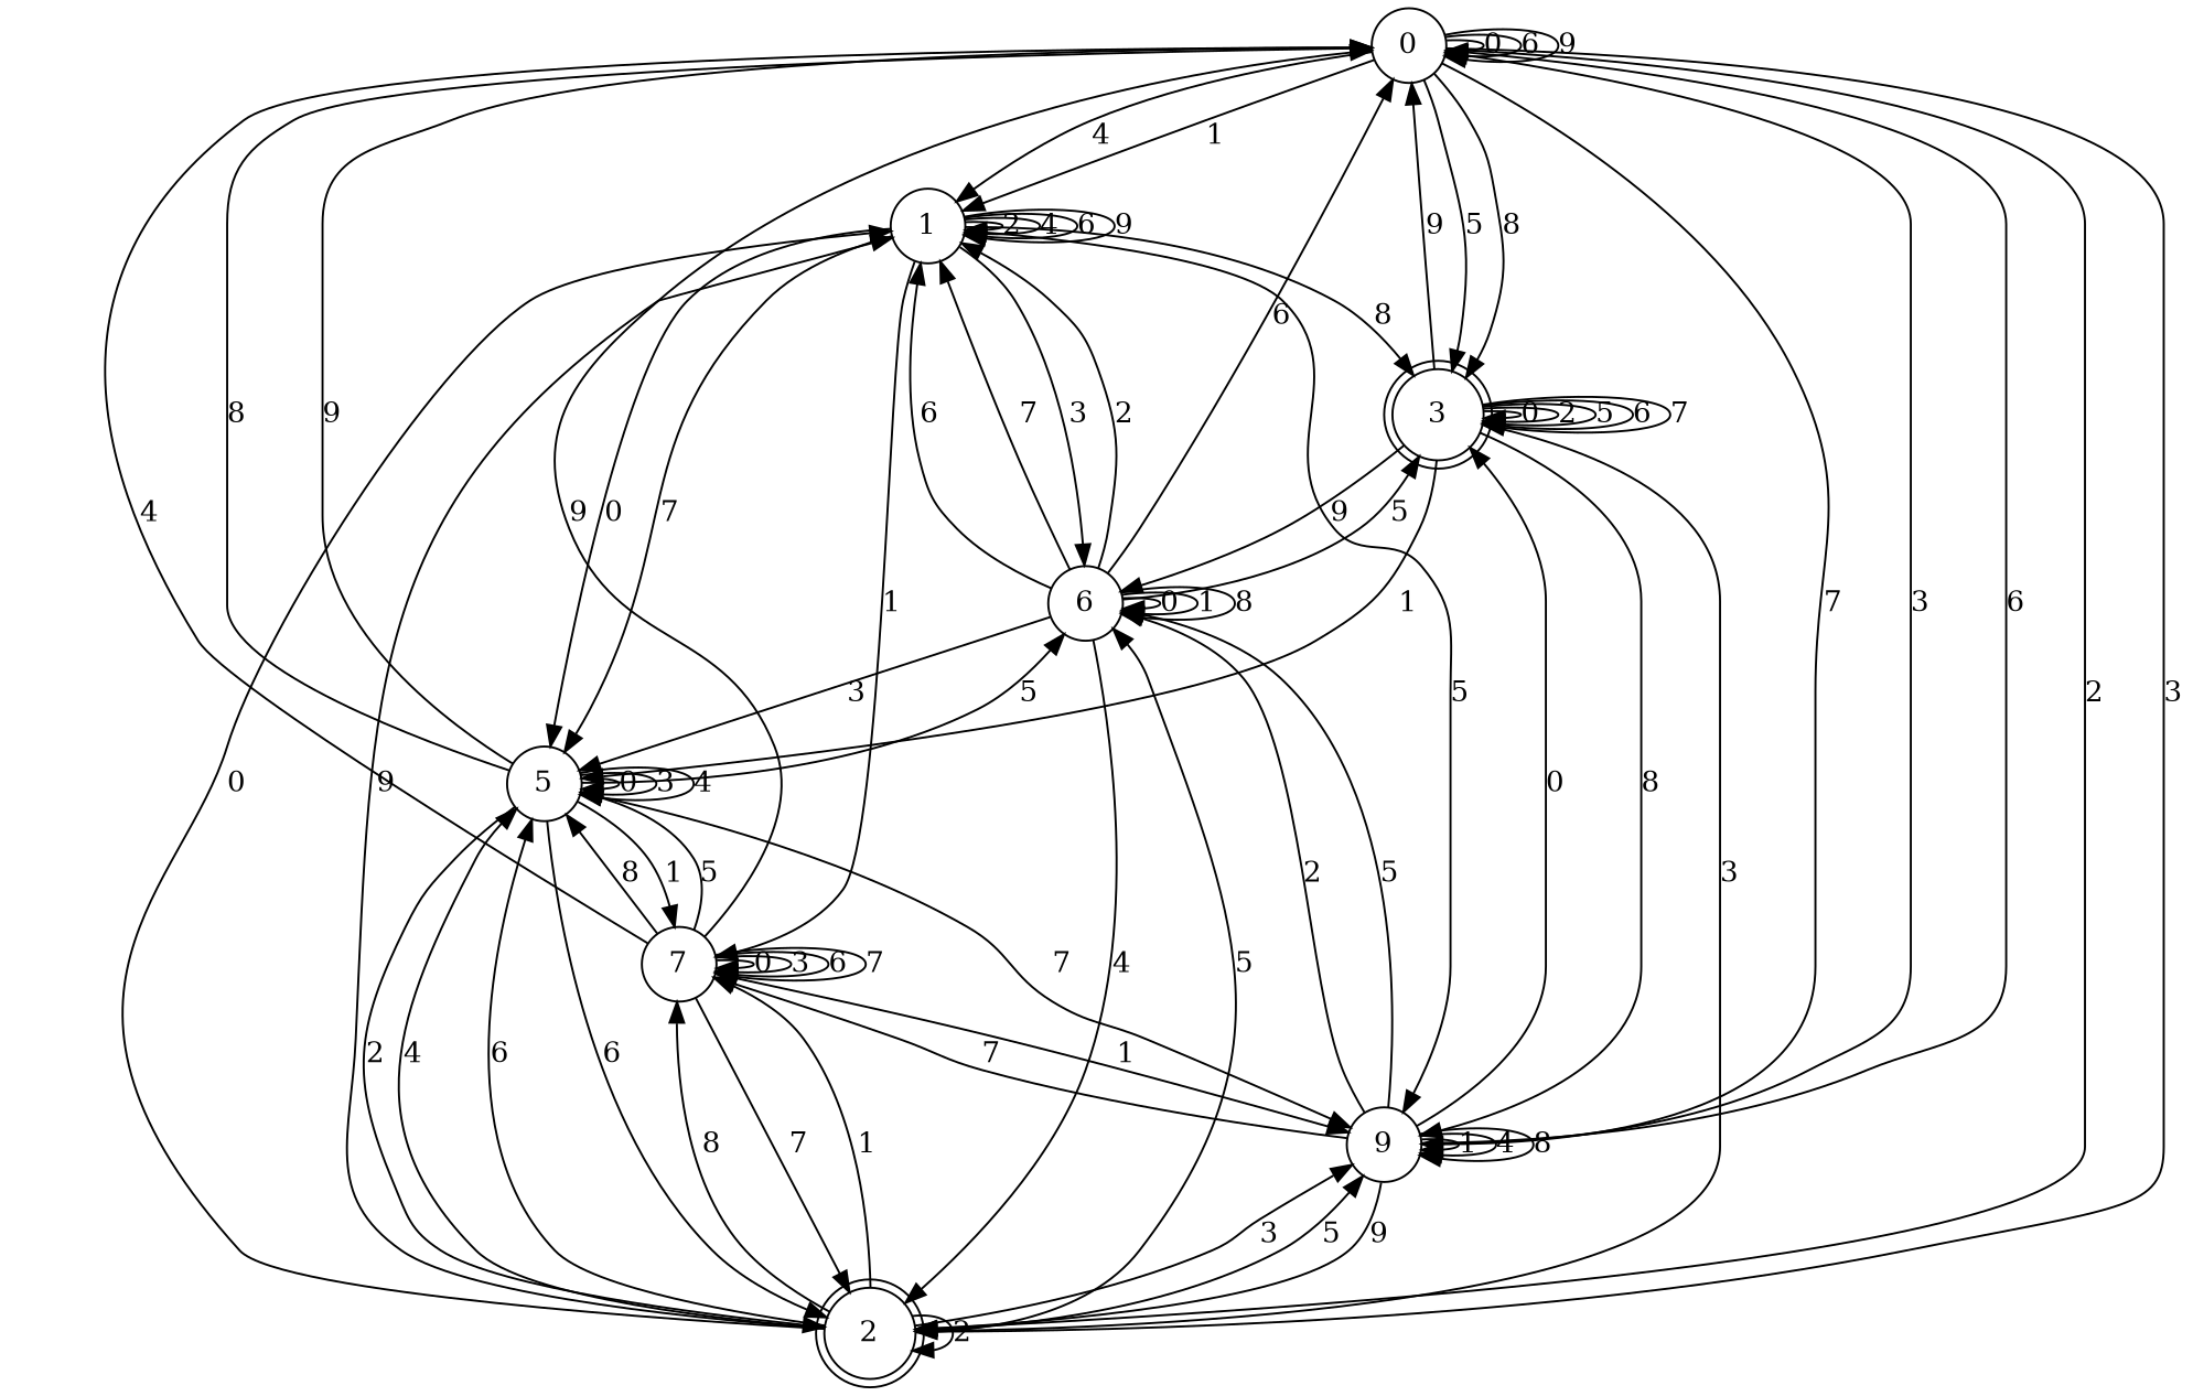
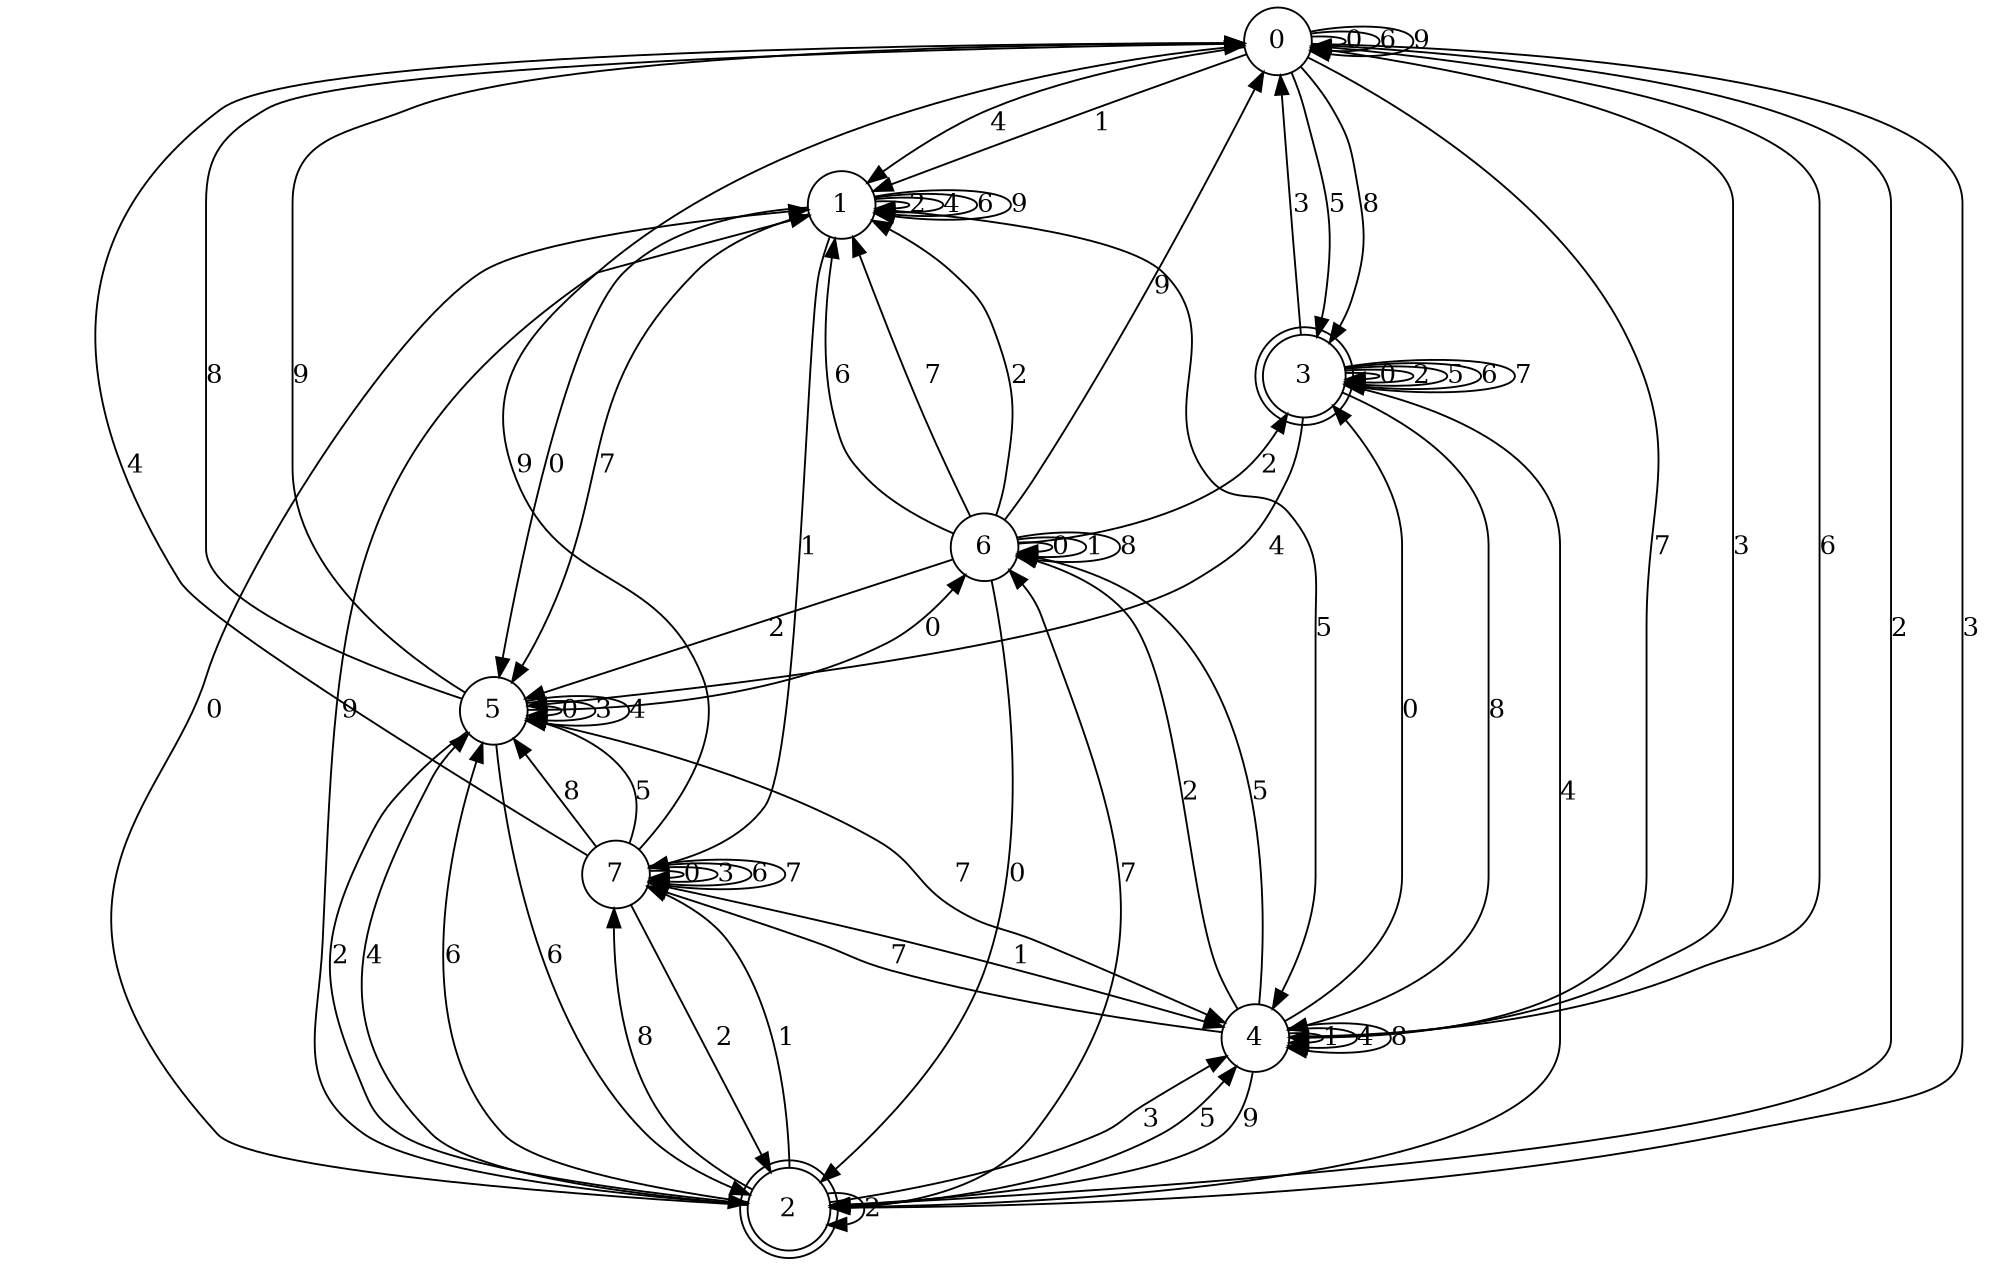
  digraph {
    node [shape=circle]
    n1 [label=0]
    n2 [label=1]
    n3 [label=2 shape=doublecircle]
    n4 [label=3 shape=doublecircle]
-   n5 [label=9]
+   n5 [label=4]
    n6 [label=5]
    n7 [label=6]
    n8 [label=7]
    n1 -> n1 [label=0]
    n1 -> n1 [label=6]
    n1 -> n1 [label=9]
    n1 -> n2 [label=1]
    n1 -> n2 [label=4]
    n1 -> n3 [label=2]
    n1 -> n3 [label=3]
    n1 -> n4 [label=5]
    n1 -> n4 [label=8]
    n1 -> n5 [label=7]
    n2 -> n2 [label=2]
    n2 -> n2 [label=4]
    n2 -> n2 [label=6]
    n2 -> n2 [label=9]
-   n2 -> n4 [label=8]
    n2 -> n5 [label=5]
    n2 -> n6 [label=0]
    n2 -> n6 [label=7]
-   n2 -> n7 [label=3]
    n2 -> n8 [label=1]
    n3 -> n2 [label=0]
    n3 -> n2 [label=9]
    n3 -> n3 [label=2]
    n3 -> n5 [label=3]
    n3 -> n5 [label=5]
    n3 -> n6 [label=4]
    n3 -> n6 [label=6]
-   n3 -> n7 [label=5]
+   n3 -> n7 [label=7]
    n3 -> n8 [label=1]
    n3 -> n8 [label=8]
-   n4 -> n1 [label=9]
-   n4 -> n3 [label=3]
+   n4 -> n1 [label=3]
+   n4 -> n3 [label=4]
    n4 -> n4 [label=0]
    n4 -> n4 [label=2]
    n4 -> n4 [label=5]
    n4 -> n4 [label=6]
    n4 -> n4 [label=7]
    n4 -> n5 [label=8]
-   n4 -> n6 [label=1]
-   n4 -> n7 [label=9]
+   n4 -> n6 [label=4]
    n5 -> n1 [label=3]
    n5 -> n1 [label=6]
    n5 -> n3 [label=9]
    n5 -> n4 [label=0]
    n5 -> n5 [label=1]
    n5 -> n5 [label=4]
    n5 -> n5 [label=8]
    n5 -> n7 [label=2]
    n5 -> n7 [label=5]
    n5 -> n8 [label=7]
    n6 -> n1 [label=8]
    n6 -> n1 [label=9]
    n6 -> n3 [label=2]
    n6 -> n3 [label=6]
    n6 -> n5 [label=7]
    n6 -> n6 [label=0]
    n6 -> n6 [label=3]
    n6 -> n6 [label=4]
-   n6 -> n7 [label=5]
-   n6 -> n8 [label=1]
-   n7 -> n1 [label=6]
+   n6 -> n7 [label=0]
+   n7 -> n1 [label=9]
    n7 -> n2 [label=2]
    n7 -> n2 [label=6]
    n7 -> n2 [label=7]
-   n7 -> n3 [label=4]
-   n7 -> n4 [label=5]
-   n7 -> n6 [label=3]
+   n7 -> n3 [label=0]
+   n7 -> n4 [label=2]
+   n7 -> n6 [label=2]
    n7 -> n7 [label=0]
    n7 -> n7 [label=1]
    n7 -> n7 [label=8]
    n8 -> n1 [label=4]
    n8 -> n1 [label=9]
-   n8 -> n3 [label=7]
+   n8 -> n3 [label=2]
    n8 -> n5 [label=1]
    n8 -> n6 [label=5]
    n8 -> n6 [label=8]
    n8 -> n8 [label=0]
    n8 -> n8 [label=3]
    n8 -> n8 [label=6]
    n8 -> n8 [label=7]
  }
